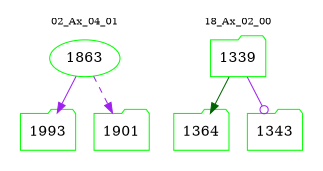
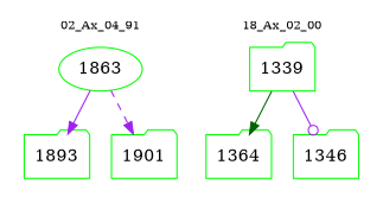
  digraph {
    node [color=green shape=folder]
    edge [arrowhead=normal color=purple style=solid]
    n1 [label=1863 shape=ellipse]
-   n2 [label=1993]
+   n2 [label=1893]
    n3 [label=1901]
    n4 [label=1339]
    n5 [label=1364]
-   n6 [label=1343]
+   n6 [label=1346]
    subgraph cluster_1 {
      color=white
      fontsize=10
-     label="02_Ax_04_01"
+     label="02_Ax_04_91"
      n1
      n2
      n3
    }
    subgraph cluster_2 {
      color=white
      fontsize=10
      label="18_Ax_02_00"
      n4
      n5
      n6
    }
    n1 -> n2
    n1 -> n3 [style=dashed]
    n4 -> n5 [color=darkgreen]
    n4 -> n6 [arrowhead=odot]
  }
